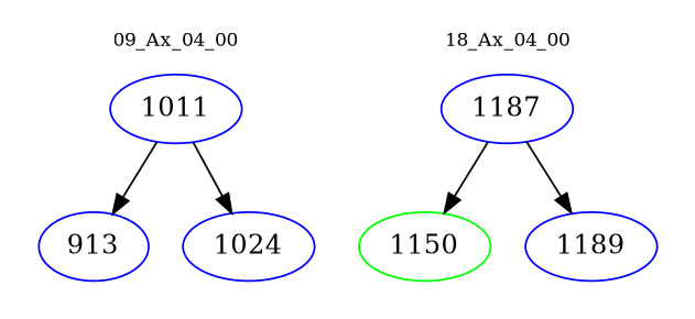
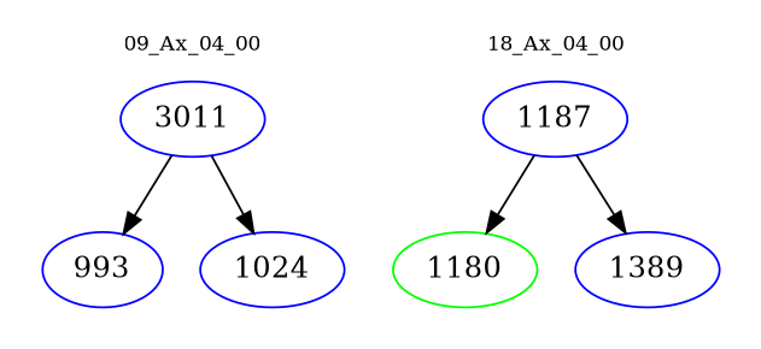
  digraph {
    node [color=blue]
    edge [color=black]
-   n1 [label=1011]
-   n2 [label=913]
+   n1 [label=3011]
+   n2 [label=993]
    n3 [label=1024]
    n4 [label=1187]
-   n5 [color=green label=1150]
-   n6 [label=1189]
+   n5 [color=green label=1180]
+   n6 [label=1389]
    subgraph cluster_1 {
      color=white
      fontsize=10
      label="09_Ax_04_00"
      n1
      n2
      n3
    }
    subgraph cluster_2 {
      color=white
      fontsize=10
      label="18_Ax_04_00"
      n4
      n5
      n6
    }
    n1 -> n2
    n1 -> n3
    n4 -> n5
    n4 -> n6
  }
